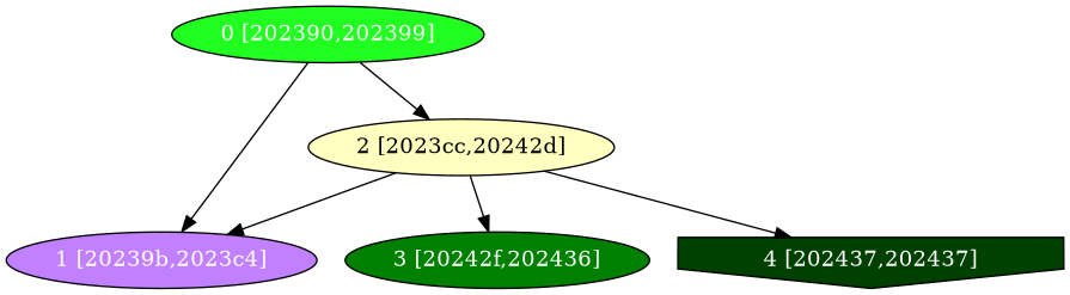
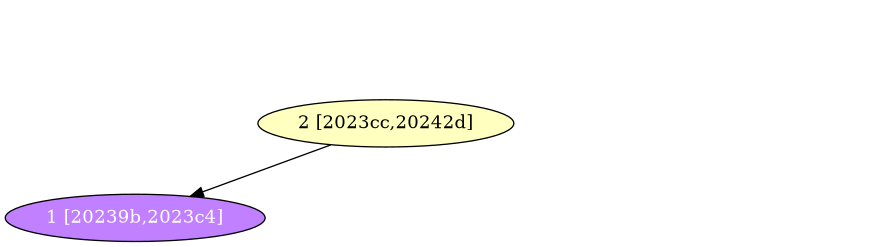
  digraph {
    node [fontcolor="#ffffff" shape=oval style=filled]
-   n1 [fillcolor="#20FF20" label="0 [202390,202399]"]
    n2 [fillcolor="#C080FF" label="1 [20239b,2023c4]"]
    n3 [fillcolor="#FFFFC0" fontcolor="#000000" label="2 [2023cc,20242d]"]
-   n4 [fillcolor="#008000" label="3 [20242f,202436]"]
-   n5 [fillcolor="#004000" label="4 [202437,202437]" shape=invhouse]
-   n1 -> n2
-   n1 -> n3
    n3 -> n2
-   n3 -> n4
-   n3 -> n5
  }
